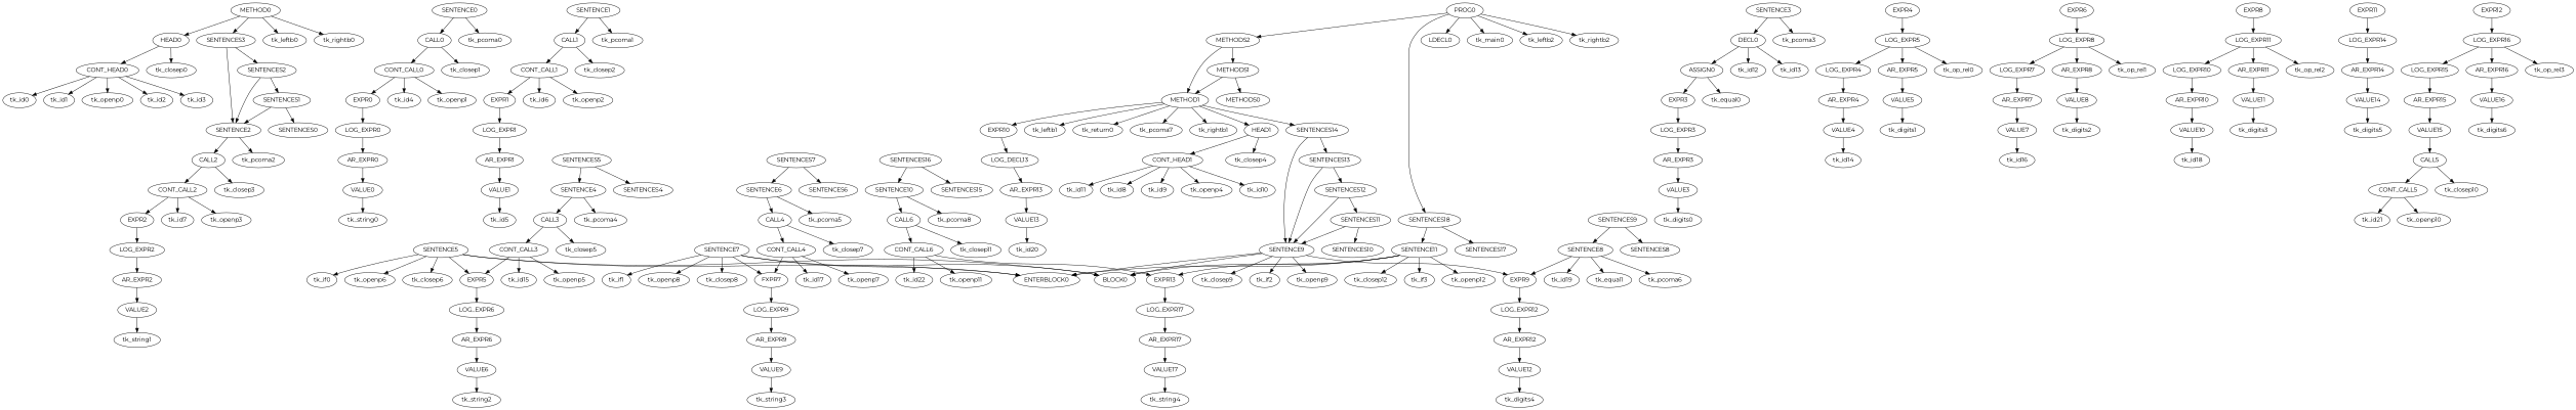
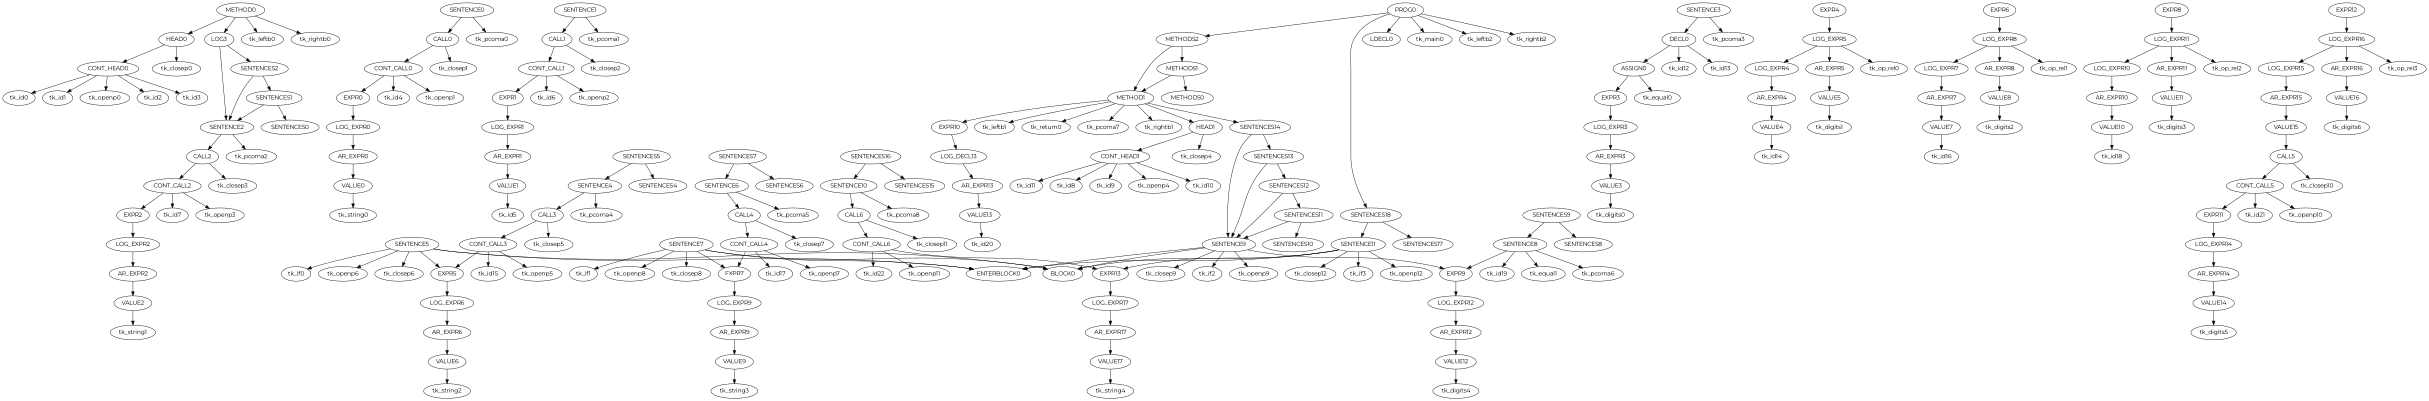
  digraph {
    fontname=Montserrat
    node [fontname=Montserrat]
    edge [fontname=Montserrat]
    CONT_HEAD0
    tk_id0
    tk_id1
    tk_openp0
    tk_id2
    tk_id3
    HEAD0
    tk_closep0
    VALUE0
    tk_string0
    AR_EXPR0
    LOG_EXPR0
    EXPR0
    CONT_CALL0
    tk_id4
    tk_openp1
    CALL0
    tk_closep1
    SENTENCE0
    tk_pcoma0
    VALUE1
    tk_id5
    AR_EXPR1
    LOG_EXPR1
    EXPR1
    CONT_CALL1
    tk_id6
    tk_openp2
    CALL1
    tk_closep2
    SENTENCE1
    tk_pcoma1
    VALUE2
    tk_string1
    AR_EXPR2
    LOG_EXPR2
    EXPR2
    CONT_CALL2
    tk_id7
    tk_openp3
    CALL2
    tk_closep3
    SENTENCE2
    tk_pcoma2
    SENTENCES1
    SENTENCES0
    SENTENCES2
-   SENTENCES3
+   SENTENCES3 [label=LOG3]
    METHOD0
    tk_leftb0
    tk_rightb0
    CONT_HEAD1
    tk_id8
    tk_id9
    tk_openp4
    tk_id10
    tk_id11
    HEAD1
    tk_closep4
    VALUE3
    tk_digits0
    AR_EXPR3
    LOG_EXPR3
    EXPR3
    ASSIGN0
    tk_equal0
    DECL0
    tk_id12
    tk_id13
    SENTENCE3
    tk_pcoma3
    VALUE4
    tk_id14
    AR_EXPR4
    LOG_EXPR4
    VALUE5
    tk_digits1
    AR_EXPR5
    LOG_EXPR5
    tk_op_rel0
    EXPR4
    VALUE6
    tk_string2
    AR_EXPR6
    LOG_EXPR6
    EXPR5
    CONT_CALL3
    tk_id15
    tk_openp5
    CALL3
    tk_closep5
    SENTENCE4
    tk_pcoma4
    SENTENCES5
    SENTENCES4
    SENTENCE5
    tk_if0
    tk_openp6
    tk_closep6
    ENTERBLOCK0
    BLOCK0
    VALUE7
    tk_id16
    AR_EXPR7
    LOG_EXPR7
    VALUE8
    tk_digits2
    AR_EXPR8
    LOG_EXPR8
    tk_op_rel1
    EXPR6
    VALUE9
    tk_string3
    AR_EXPR9
    LOG_EXPR9
    EXPR7
    CONT_CALL4
    tk_id17
    tk_openp7
    CALL4
    tk_closep7
    SENTENCE6
    tk_pcoma5
    SENTENCES7
    SENTENCES6
    SENTENCE7
    tk_if1
    tk_openp8
    tk_closep8
    VALUE10
    tk_id18
    AR_EXPR10
    LOG_EXPR10
    VALUE11
    tk_digits3
    AR_EXPR11
    LOG_EXPR11
    tk_op_rel2
    EXPR8
    VALUE12
    tk_digits4
    AR_EXPR12
    LOG_EXPR12
    EXPR9
    SENTENCE8
    tk_id19
    tk_equal1
    tk_pcoma6
    SENTENCES9
    SENTENCES8
    SENTENCE9
    tk_if2
    tk_openp9
    tk_closep9
    SENTENCES11
    SENTENCES10
    SENTENCES12
    SENTENCES13
    SENTENCES14
    VALUE13
    tk_id20
    AR_EXPR13
    n163 [label=LOG_DECL13]
    EXPR10
    METHOD1
    tk_leftb1
    tk_return0
    tk_pcoma7
    tk_rightb1
    METHODS1
    METHODS0
    METHODS2
    VALUE14
    tk_digits5
    AR_EXPR14
    LOG_EXPR14
    EXPR11
    CONT_CALL5
    tk_id21
    tk_openp10
    CALL5
    tk_closep10
    VALUE15
    AR_EXPR15
    LOG_EXPR15
    VALUE16
    tk_digits6
    AR_EXPR16
    LOG_EXPR16
    tk_op_rel3
    EXPR12
    VALUE17
    tk_string4
    AR_EXPR17
    LOG_EXPR17
    EXPR13
    CONT_CALL6
    tk_id22
    tk_openp11
    CALL6
    tk_closep11
    SENTENCE10
    tk_pcoma8
    SENTENCES16
    SENTENCES15
    SENTENCE11
    tk_if3
    tk_openp12
    tk_closep12
    SENTENCES18
    SENTENCES17
    PROG0
    LDECL0
    tk_main0
    tk_leftb2
    tk_rightb2
    CONT_HEAD0 -> tk_id0
    CONT_HEAD0 -> tk_id1
    CONT_HEAD0 -> tk_openp0
    CONT_HEAD0 -> tk_id2
    CONT_HEAD0 -> tk_id3
    HEAD0 -> CONT_HEAD0
    HEAD0 -> tk_closep0
    VALUE0 -> tk_string0
    AR_EXPR0 -> VALUE0
    LOG_EXPR0 -> AR_EXPR0
    EXPR0 -> LOG_EXPR0
    CONT_CALL0 -> EXPR0
    CONT_CALL0 -> tk_id4
    CONT_CALL0 -> tk_openp1
    CALL0 -> CONT_CALL0
    CALL0 -> tk_closep1
    SENTENCE0 -> CALL0
    SENTENCE0 -> tk_pcoma0
    VALUE1 -> tk_id5
    AR_EXPR1 -> VALUE1
    LOG_EXPR1 -> AR_EXPR1
    EXPR1 -> LOG_EXPR1
    CONT_CALL1 -> EXPR1
    CONT_CALL1 -> tk_id6
    CONT_CALL1 -> tk_openp2
    CALL1 -> CONT_CALL1
    CALL1 -> tk_closep2
    SENTENCE1 -> CALL1
    SENTENCE1 -> tk_pcoma1
    VALUE2 -> tk_string1
    AR_EXPR2 -> VALUE2
    LOG_EXPR2 -> AR_EXPR2
    EXPR2 -> LOG_EXPR2
    CONT_CALL2 -> EXPR2
    CONT_CALL2 -> tk_id7
    CONT_CALL2 -> tk_openp3
    CALL2 -> CONT_CALL2
    CALL2 -> tk_closep3
    SENTENCE2 -> CALL2
    SENTENCE2 -> tk_pcoma2
    SENTENCES1 -> SENTENCE2
    SENTENCES1 -> SENTENCES0
    SENTENCES2 -> SENTENCE2
    SENTENCES2 -> SENTENCES1
    SENTENCES3 -> SENTENCE2
    SENTENCES3 -> SENTENCES2
    METHOD0 -> HEAD0
    METHOD0 -> SENTENCES3
    METHOD0 -> tk_leftb0
    METHOD0 -> tk_rightb0
    CONT_HEAD1 -> tk_id8
    CONT_HEAD1 -> tk_id9
    CONT_HEAD1 -> tk_openp4
    CONT_HEAD1 -> tk_id10
    CONT_HEAD1 -> tk_id11
    HEAD1 -> CONT_HEAD1
    HEAD1 -> tk_closep4
    VALUE3 -> tk_digits0
    AR_EXPR3 -> VALUE3
    LOG_EXPR3 -> AR_EXPR3
    EXPR3 -> LOG_EXPR3
    ASSIGN0 -> EXPR3
    ASSIGN0 -> tk_equal0
    DECL0 -> ASSIGN0
    DECL0 -> tk_id12
    DECL0 -> tk_id13
    SENTENCE3 -> DECL0
    SENTENCE3 -> tk_pcoma3
    VALUE4 -> tk_id14
    AR_EXPR4 -> VALUE4
    LOG_EXPR4 -> AR_EXPR4
    VALUE5 -> tk_digits1
    AR_EXPR5 -> VALUE5
    LOG_EXPR5 -> LOG_EXPR4
    LOG_EXPR5 -> AR_EXPR5
    LOG_EXPR5 -> tk_op_rel0
    EXPR4 -> LOG_EXPR5
    VALUE6 -> tk_string2
    AR_EXPR6 -> VALUE6
    LOG_EXPR6 -> AR_EXPR6
    EXPR5 -> LOG_EXPR6
    CONT_CALL3 -> EXPR5
    CONT_CALL3 -> tk_id15
    CONT_CALL3 -> tk_openp5
    CALL3 -> CONT_CALL3
    CALL3 -> tk_closep5
    SENTENCE4 -> CALL3
    SENTENCE4 -> tk_pcoma4
    SENTENCES5 -> SENTENCE4
    SENTENCES5 -> SENTENCES4
    SENTENCE5 -> EXPR5
    SENTENCE5 -> tk_if0
    SENTENCE5 -> tk_openp6
    SENTENCE5 -> tk_closep6
    SENTENCE5 -> ENTERBLOCK0
    SENTENCE5 -> BLOCK0
    VALUE7 -> tk_id16
    AR_EXPR7 -> VALUE7
    LOG_EXPR7 -> AR_EXPR7
    VALUE8 -> tk_digits2
    AR_EXPR8 -> VALUE8
    LOG_EXPR8 -> LOG_EXPR7
    LOG_EXPR8 -> AR_EXPR8
    LOG_EXPR8 -> tk_op_rel1
    EXPR6 -> LOG_EXPR8
    VALUE9 -> tk_string3
    AR_EXPR9 -> VALUE9
    LOG_EXPR9 -> AR_EXPR9
    EXPR7 -> LOG_EXPR9
    CONT_CALL4 -> EXPR7
    CONT_CALL4 -> tk_id17
    CONT_CALL4 -> tk_openp7
    CALL4 -> CONT_CALL4
    CALL4 -> tk_closep7
    SENTENCE6 -> CALL4
    SENTENCE6 -> tk_pcoma5
    SENTENCES7 -> SENTENCE6
    SENTENCES7 -> SENTENCES6
    SENTENCE7 -> ENTERBLOCK0
    SENTENCE7 -> BLOCK0
    SENTENCE7 -> EXPR7
    SENTENCE7 -> tk_if1
    SENTENCE7 -> tk_openp8
    SENTENCE7 -> tk_closep8
    VALUE10 -> tk_id18
    AR_EXPR10 -> VALUE10
    LOG_EXPR10 -> AR_EXPR10
    VALUE11 -> tk_digits3
    AR_EXPR11 -> VALUE11
    LOG_EXPR11 -> LOG_EXPR10
    LOG_EXPR11 -> AR_EXPR11
    LOG_EXPR11 -> tk_op_rel2
    EXPR8 -> LOG_EXPR11
    VALUE12 -> tk_digits4
    AR_EXPR12 -> VALUE12
    LOG_EXPR12 -> AR_EXPR12
    EXPR9 -> LOG_EXPR12
    SENTENCE8 -> EXPR9
    SENTENCE8 -> tk_id19
    SENTENCE8 -> tk_equal1
    SENTENCE8 -> tk_pcoma6
    SENTENCES9 -> SENTENCE8
    SENTENCES9 -> SENTENCES8
    SENTENCE9 -> ENTERBLOCK0
    SENTENCE9 -> BLOCK0
    SENTENCE9 -> EXPR9
    SENTENCE9 -> tk_if2
    SENTENCE9 -> tk_openp9
    SENTENCE9 -> tk_closep9
    SENTENCES11 -> SENTENCE9
    SENTENCES11 -> SENTENCES10
    SENTENCES12 -> SENTENCE9
    SENTENCES12 -> SENTENCES11
    SENTENCES13 -> SENTENCE9
    SENTENCES13 -> SENTENCES12
    SENTENCES14 -> SENTENCE9
    SENTENCES14 -> SENTENCES13
    VALUE13 -> tk_id20
    AR_EXPR13 -> VALUE13
    n163 -> AR_EXPR13
    EXPR10 -> n163
    METHOD1 -> HEAD1
    METHOD1 -> SENTENCES14
    METHOD1 -> EXPR10
    METHOD1 -> tk_leftb1
    METHOD1 -> tk_return0
    METHOD1 -> tk_pcoma7
    METHOD1 -> tk_rightb1
    METHODS1 -> METHOD1
    METHODS1 -> METHODS0
    METHODS2 -> METHOD1
    METHODS2 -> METHODS1
    VALUE14 -> tk_digits5
    AR_EXPR14 -> VALUE14
    LOG_EXPR14 -> AR_EXPR14
    EXPR11 -> LOG_EXPR14
+   CONT_CALL5 -> EXPR11
    CONT_CALL5 -> tk_id21
    CONT_CALL5 -> tk_openp10
    CALL5 -> CONT_CALL5
    CALL5 -> tk_closep10
    VALUE15 -> CALL5
    AR_EXPR15 -> VALUE15
    LOG_EXPR15 -> AR_EXPR15
    VALUE16 -> tk_digits6
    AR_EXPR16 -> VALUE16
    LOG_EXPR16 -> LOG_EXPR15
    LOG_EXPR16 -> AR_EXPR16
    LOG_EXPR16 -> tk_op_rel3
    EXPR12 -> LOG_EXPR16
    VALUE17 -> tk_string4
    AR_EXPR17 -> VALUE17
    LOG_EXPR17 -> AR_EXPR17
    EXPR13 -> LOG_EXPR17
    CONT_CALL6 -> EXPR13
    CONT_CALL6 -> tk_id22
    CONT_CALL6 -> tk_openp11
    CALL6 -> CONT_CALL6
    CALL6 -> tk_closep11
    SENTENCE10 -> CALL6
    SENTENCE10 -> tk_pcoma8
    SENTENCES16 -> SENTENCE10
    SENTENCES16 -> SENTENCES15
    SENTENCE11 -> ENTERBLOCK0
    SENTENCE11 -> BLOCK0
    SENTENCE11 -> EXPR13
    SENTENCE11 -> tk_if3
    SENTENCE11 -> tk_openp12
    SENTENCE11 -> tk_closep12
    SENTENCES18 -> SENTENCE11
    SENTENCES18 -> SENTENCES17
    PROG0 -> METHODS2
    PROG0 -> SENTENCES18
    PROG0 -> LDECL0
    PROG0 -> tk_main0
    PROG0 -> tk_leftb2
    PROG0 -> tk_rightb2
  }
